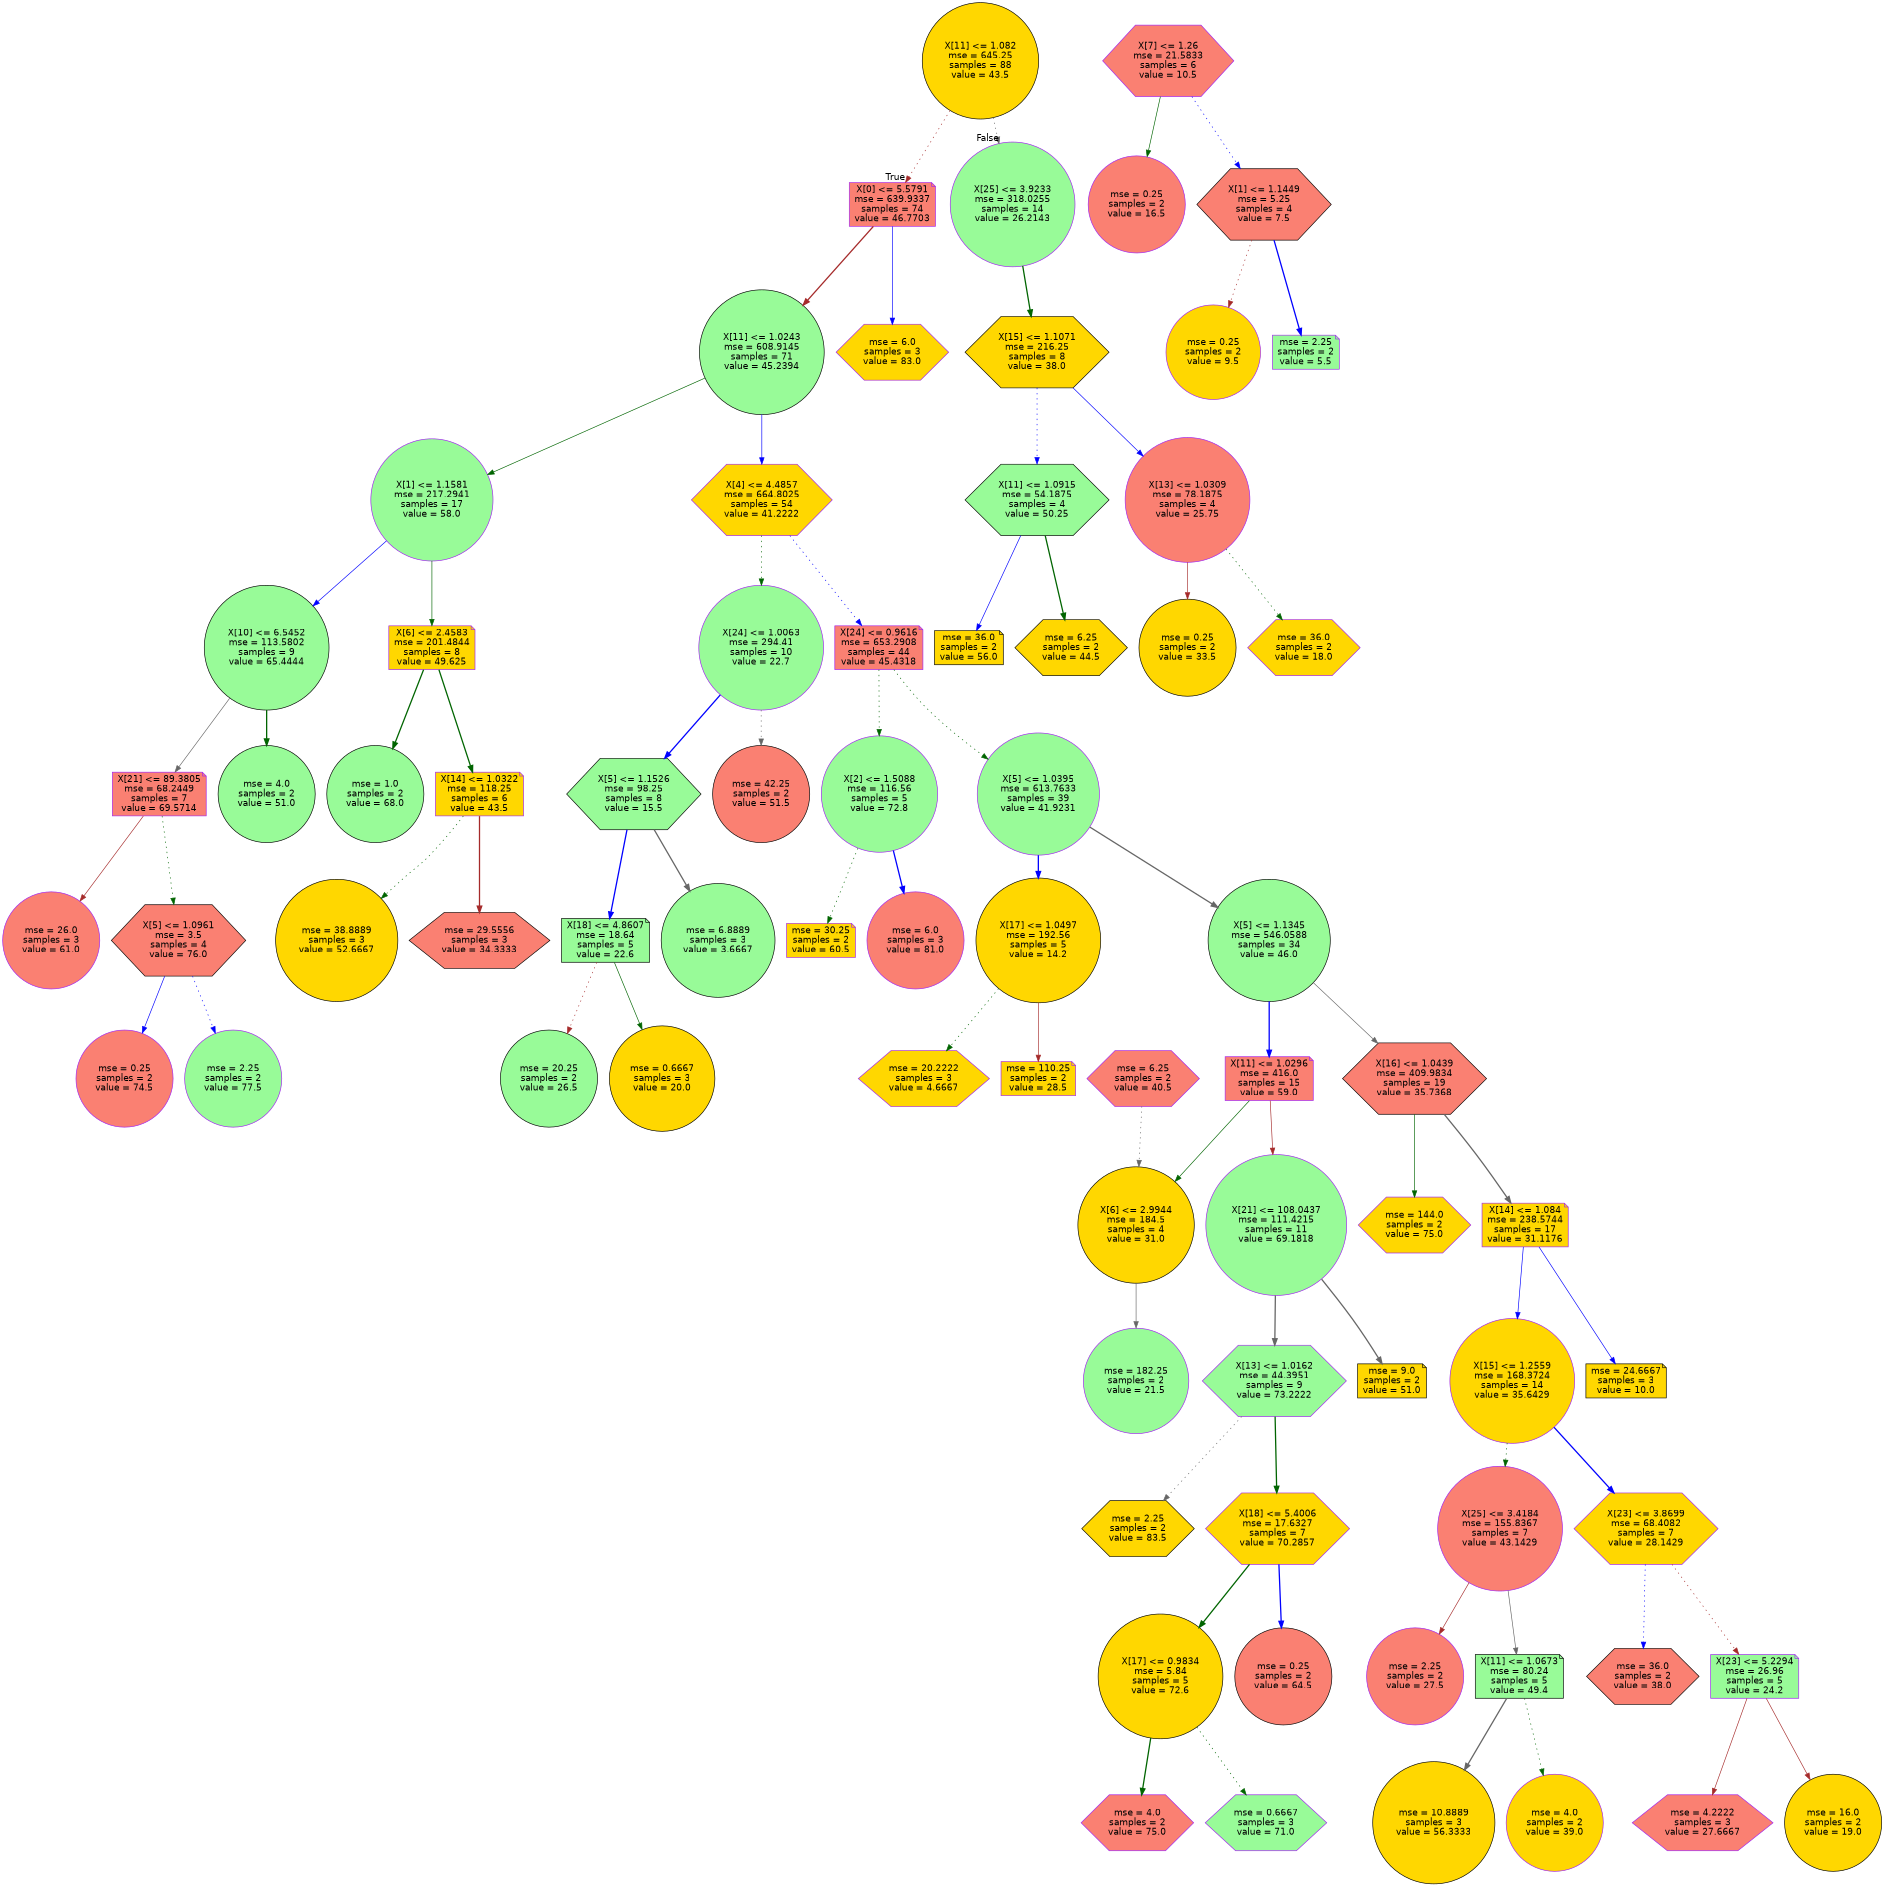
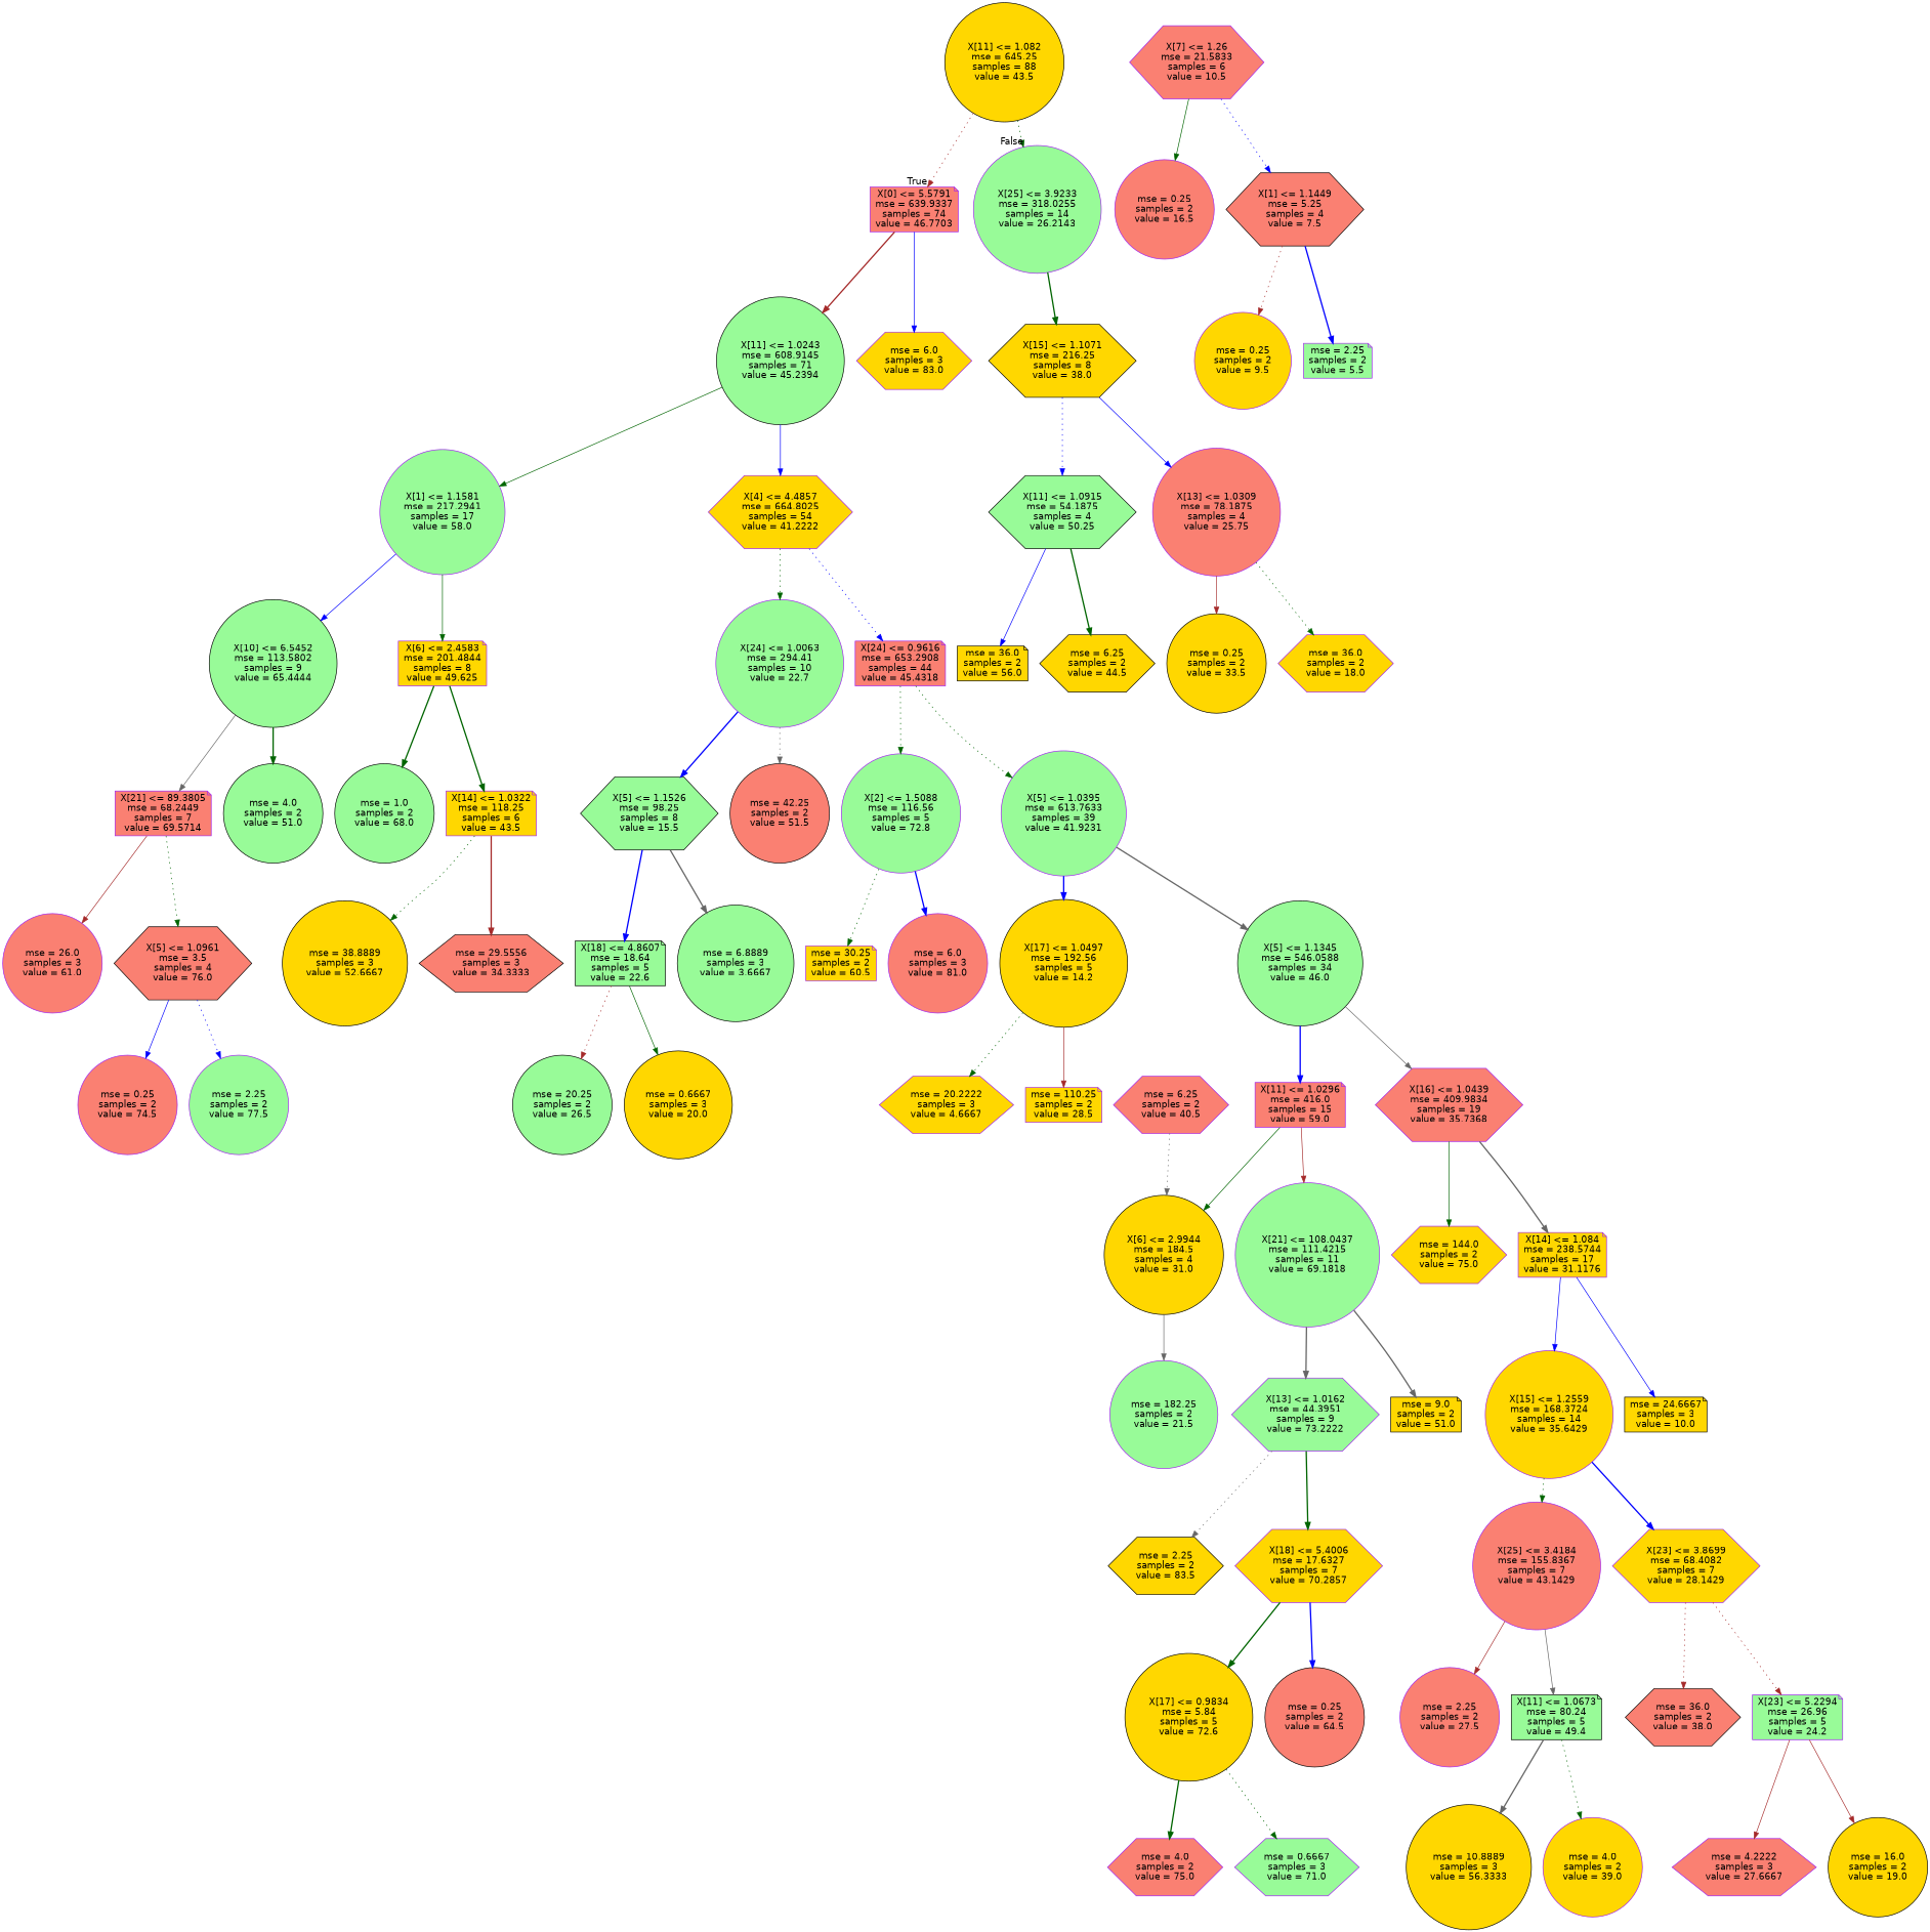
  digraph {
    fontname="DejaVu Sans"
    node [color=purple fillcolor=gold fontname="DejaVu Sans" shape=circle style=filled]
    edge [color=darkgreen fontname="DejaVu Sans" style=solid]
    n1 [color=black label="X[11] <= 1.082\nmse = 645.25\nsamples = 88\nvalue = 43.5"]
    n2 [fillcolor=salmon label="X[0] <= 5.5791\nmse = 639.9337\nsamples = 74\nvalue = 46.7703" shape=note]
    n3 [fillcolor=palegreen label="X[25] <= 3.9233\nmse = 318.0255\nsamples = 14\nvalue = 26.2143"]
    n4 [color=black fillcolor=palegreen label="X[11] <= 1.0243\nmse = 608.9145\nsamples = 71\nvalue = 45.2394"]
    n5 [label="mse = 6.0\nsamples = 3\nvalue = 83.0" shape=hexagon]
    n6 [color=black label="X[15] <= 1.1071\nmse = 216.25\nsamples = 8\nvalue = 38.0" shape=hexagon]
    n7 [fillcolor=palegreen label="X[1] <= 1.1581\nmse = 217.2941\nsamples = 17\nvalue = 58.0"]
    n8 [label="X[4] <= 4.4857\nmse = 664.8025\nsamples = 54\nvalue = 41.2222" shape=hexagon]
    n9 [color=black fillcolor=palegreen label="X[10] <= 6.5452\nmse = 113.5802\nsamples = 9\nvalue = 65.4444"]
    n10 [label="X[6] <= 2.4583\nmse = 201.4844\nsamples = 8\nvalue = 49.625" shape=note]
    n11 [fillcolor=palegreen label="X[24] <= 1.0063\nmse = 294.41\nsamples = 10\nvalue = 22.7"]
    n12 [fillcolor=salmon label="X[24] <= 0.9616\nmse = 653.2908\nsamples = 44\nvalue = 45.4318" shape=note]
    n13 [fillcolor=salmon label="X[21] <= 89.3805\nmse = 68.2449\nsamples = 7\nvalue = 69.5714" shape=note]
    n14 [color=black fillcolor=palegreen label="mse = 4.0\nsamples = 2\nvalue = 51.0"]
    n15 [color=black fillcolor=palegreen label="mse = 1.0\nsamples = 2\nvalue = 68.0"]
    n16 [label="X[14] <= 1.0322\nmse = 118.25\nsamples = 6\nvalue = 43.5" shape=note]
    n17 [fillcolor=salmon label="mse = 26.0\nsamples = 3\nvalue = 61.0"]
    n18 [color=black fillcolor=salmon label="X[5] <= 1.0961\nmse = 3.5\nsamples = 4\nvalue = 76.0" shape=hexagon]
    n19 [fillcolor=salmon label="mse = 0.25\nsamples = 2\nvalue = 74.5"]
    n20 [fillcolor=palegreen label="mse = 2.25\nsamples = 2\nvalue = 77.5"]
    n21 [color=black label="mse = 38.8889\nsamples = 3\nvalue = 52.6667"]
    n22 [color=black fillcolor=salmon label="mse = 29.5556\nsamples = 3\nvalue = 34.3333" shape=hexagon]
    n23 [color=black fillcolor=palegreen label="X[5] <= 1.1526\nmse = 98.25\nsamples = 8\nvalue = 15.5" shape=hexagon]
    n24 [color=black fillcolor=salmon label="mse = 42.25\nsamples = 2\nvalue = 51.5"]
    n25 [fillcolor=palegreen label="X[2] <= 1.5088\nmse = 116.56\nsamples = 5\nvalue = 72.8"]
    n26 [fillcolor=palegreen label="X[5] <= 1.0395\nmse = 613.7633\nsamples = 39\nvalue = 41.9231"]
    n27 [color=black fillcolor=palegreen label="X[18] <= 4.8607\nmse = 18.64\nsamples = 5\nvalue = 22.6" shape=note]
    n28 [color=black fillcolor=palegreen label="mse = 6.8889\nsamples = 3\nvalue = 3.6667"]
    n29 [color=black fillcolor=palegreen label="mse = 20.25\nsamples = 2\nvalue = 26.5"]
    n30 [color=black label="mse = 0.6667\nsamples = 3\nvalue = 20.0"]
    n31 [label="mse = 30.25\nsamples = 2\nvalue = 60.5" shape=note]
    n32 [fillcolor=salmon label="mse = 6.0\nsamples = 3\nvalue = 81.0"]
    n33 [color=black label="X[17] <= 1.0497\nmse = 192.56\nsamples = 5\nvalue = 14.2"]
    n34 [color=black fillcolor=palegreen label="X[5] <= 1.1345\nmse = 546.0588\nsamples = 34\nvalue = 46.0"]
    n35 [label="mse = 20.2222\nsamples = 3\nvalue = 4.6667" shape=hexagon]
    n36 [label="mse = 110.25\nsamples = 2\nvalue = 28.5" shape=note]
    n37 [fillcolor=salmon label="X[11] <= 1.0296\nmse = 416.0\nsamples = 15\nvalue = 59.0" shape=note]
-   n38 [color=black fillcolor=salmon label="X[16] <= 1.0439\nmse = 409.9834\nsamples = 19\nvalue = 35.7368" shape=hexagon]
+   n38 [fillcolor=salmon label="X[16] <= 1.0439\nmse = 409.9834\nsamples = 19\nvalue = 35.7368" shape=hexagon]
    n39 [color=black label="X[6] <= 2.9944\nmse = 184.5\nsamples = 4\nvalue = 31.0"]
    n40 [fillcolor=palegreen label="X[21] <= 108.0437\nmse = 111.4215\nsamples = 11\nvalue = 69.1818"]
    n41 [label="mse = 144.0\nsamples = 2\nvalue = 75.0" shape=hexagon]
    n42 [label="X[14] <= 1.084\nmse = 238.5744\nsamples = 17\nvalue = 31.1176" shape=note]
    n43 [fillcolor=palegreen label="mse = 182.25\nsamples = 2\nvalue = 21.5"]
    n44 [fillcolor=palegreen label="X[13] <= 1.0162\nmse = 44.3951\nsamples = 9\nvalue = 73.2222" shape=hexagon]
    n45 [color=black label="mse = 9.0\nsamples = 2\nvalue = 51.0" shape=note]
    n46 [fillcolor=salmon label="mse = 6.25\nsamples = 2\nvalue = 40.5" shape=hexagon]
    n47 [color=black label="mse = 2.25\nsamples = 2\nvalue = 83.5" shape=hexagon]
    n48 [label="X[18] <= 5.4006\nmse = 17.6327\nsamples = 7\nvalue = 70.2857" shape=hexagon]
    n49 [color=black label="X[17] <= 0.9834\nmse = 5.84\nsamples = 5\nvalue = 72.6"]
    n50 [color=black fillcolor=salmon label="mse = 0.25\nsamples = 2\nvalue = 64.5"]
    n51 [fillcolor=salmon label="mse = 4.0\nsamples = 2\nvalue = 75.0" shape=hexagon]
    n52 [fillcolor=palegreen label="mse = 0.6667\nsamples = 3\nvalue = 71.0" shape=hexagon]
    n53 [label="X[15] <= 1.2559\nmse = 168.3724\nsamples = 14\nvalue = 35.6429"]
    n54 [color=black label="mse = 24.6667\nsamples = 3\nvalue = 10.0" shape=note]
    n55 [fillcolor=salmon label="X[25] <= 3.4184\nmse = 155.8367\nsamples = 7\nvalue = 43.1429"]
    n56 [label="X[23] <= 3.8699\nmse = 68.4082\nsamples = 7\nvalue = 28.1429" shape=hexagon]
    n57 [fillcolor=salmon label="mse = 2.25\nsamples = 2\nvalue = 27.5"]
    n58 [color=black fillcolor=palegreen label="X[11] <= 1.0673\nmse = 80.24\nsamples = 5\nvalue = 49.4" shape=note]
    n59 [color=black fillcolor=salmon label="mse = 36.0\nsamples = 2\nvalue = 38.0" shape=hexagon]
    n60 [fillcolor=palegreen label="X[23] <= 5.2294\nmse = 26.96\nsamples = 5\nvalue = 24.2" shape=note]
    n61 [color=black label="mse = 10.8889\nsamples = 3\nvalue = 56.3333"]
    n62 [label="mse = 4.0\nsamples = 2\nvalue = 39.0"]
    n63 [fillcolor=salmon label="mse = 4.2222\nsamples = 3\nvalue = 27.6667" shape=hexagon]
    n64 [color=black label="mse = 16.0\nsamples = 2\nvalue = 19.0"]
    n65 [color=black fillcolor=palegreen label="X[11] <= 1.0915\nmse = 54.1875\nsamples = 4\nvalue = 50.25" shape=hexagon]
    n66 [fillcolor=salmon label="X[13] <= 1.0309\nmse = 78.1875\nsamples = 4\nvalue = 25.75"]
    n67 [fillcolor=salmon label="X[7] <= 1.26\nmse = 21.5833\nsamples = 6\nvalue = 10.5" shape=hexagon]
    n68 [fillcolor=salmon label="mse = 0.25\nsamples = 2\nvalue = 16.5"]
    n69 [color=black fillcolor=salmon label="X[1] <= 1.1449\nmse = 5.25\nsamples = 4\nvalue = 7.5" shape=hexagon]
    n70 [color=black label="mse = 36.0\nsamples = 2\nvalue = 56.0" shape=note]
    n71 [color=black label="mse = 6.25\nsamples = 2\nvalue = 44.5" shape=hexagon]
    n72 [color=black label="mse = 0.25\nsamples = 2\nvalue = 33.5"]
    n73 [label="mse = 36.0\nsamples = 2\nvalue = 18.0" shape=hexagon]
    n74 [label="mse = 0.25\nsamples = 2\nvalue = 9.5"]
    n75 [fillcolor=palegreen label="mse = 2.25\nsamples = 2\nvalue = 5.5" shape=note]
    n1 -> n2 [color=brown headlabel=True labelangle=45 labeldistance=2.5 style=dotted]
-   n1 -> n3 [color=gray40 headlabel=False labelangle=-45 labeldistance=2.5 style=dotted]
+   n1 -> n3 [headlabel=False labelangle=-45 labeldistance=2.5 style=dotted]
    n2 -> n4 [color=brown style=bold]
    n2 -> n5 [color=blue]
    n3 -> n6 [style=bold]
    n4 -> n7
    n4 -> n8 [color=blue]
    n6 -> n65 [color=blue style=dotted]
    n6 -> n66 [color=blue]
    n7 -> n9 [color=blue]
    n7 -> n10
    n8 -> n11 [style=dotted]
    n8 -> n12 [color=blue style=dotted]
    n9 -> n13 [color=gray40]
    n9 -> n14 [style=bold]
    n10 -> n15 [style=bold]
    n10 -> n16 [style=bold]
    n11 -> n23 [color=blue style=bold]
    n11 -> n24 [color=gray40 style=dotted]
    n12 -> n25 [style=dotted]
    n12 -> n26 [style=dotted]
    n13 -> n17 [color=brown]
    n13 -> n18 [style=dotted]
    n16 -> n21 [style=dotted]
    n16 -> n22 [color=brown style=bold]
    n18 -> n19 [color=blue]
    n18 -> n20 [color=blue style=dotted]
    n23 -> n27 [color=blue style=bold]
    n23 -> n28 [color=gray40 style=bold]
    n25 -> n31 [style=dotted]
    n25 -> n32 [color=blue style=bold]
    n26 -> n33 [color=blue style=bold]
    n26 -> n34 [color=gray40 style=bold]
    n27 -> n29 [color=brown style=dotted]
    n27 -> n30
    n33 -> n35 [style=dotted]
    n33 -> n36 [color=brown]
    n34 -> n37 [color=blue style=bold]
    n34 -> n38 [color=gray40]
    n37 -> n39
    n37 -> n40 [color=brown]
    n38 -> n41
    n38 -> n42 [color=gray40 style=bold]
    n39 -> n43 [color=gray40]
    n40 -> n44 [color=gray40 style=bold]
    n40 -> n45 [color=gray40 style=bold]
    n42 -> n53 [color=blue]
    n42 -> n54 [color=blue]
    n44 -> n47 [color=gray40 style=dotted]
    n44 -> n48 [style=bold]
    n46 -> n39 [color=gray40 style=dotted]
    n48 -> n49 [style=bold]
    n48 -> n50 [color=blue style=bold]
    n49 -> n51 [style=bold]
    n49 -> n52 [style=dotted]
    n53 -> n55 [style=dotted]
    n53 -> n56 [color=blue style=bold]
    n55 -> n57 [color=brown]
    n55 -> n58 [color=gray40]
-   n56 -> n59 [color=blue style=dotted]
+   n56 -> n59 [color=brown style=dotted]
    n56 -> n60 [color=brown style=dotted]
    n58 -> n61 [color=gray40 style=bold]
    n58 -> n62 [style=dotted]
    n60 -> n63 [color=brown]
    n60 -> n64 [color=brown]
    n65 -> n70 [color=blue]
    n65 -> n71 [style=bold]
    n66 -> n72 [color=brown]
    n66 -> n73 [style=dotted]
    n67 -> n68
    n67 -> n69 [color=blue style=dotted]
    n69 -> n74 [color=brown style=dotted]
    n69 -> n75 [color=blue style=bold]
  }
